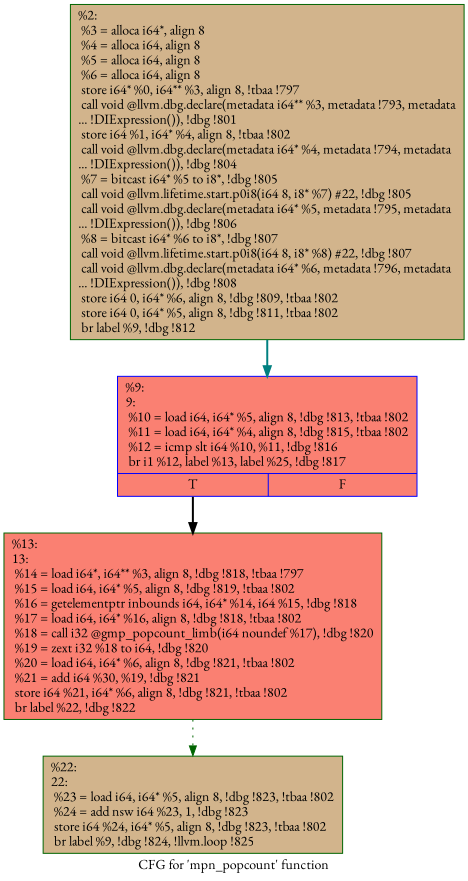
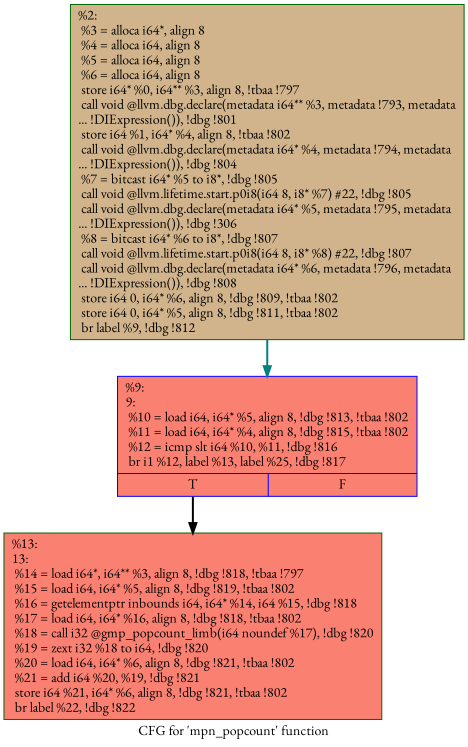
  digraph {
    fontname="EB Garamond"
    label="CFG for 'mpn_popcount' function"
    node [color=darkgreen fillcolor=tan fontname="EB Garamond" shape=record style=filled]
    edge [fontname="EB Garamond" style=bold]
-   n1 [label="{%2:\l  %3 = alloca i64*, align 8\l  %4 = alloca i64, align 8\l  %5 = alloca i64, align 8\l  %6 = alloca i64, align 8\l  store i64* %0, i64** %3, align 8, !tbaa !797\l  call void @llvm.dbg.declare(metadata i64** %3, metadata !793, metadata\l... !DIExpression()), !dbg !801\l  store i64 %1, i64* %4, align 8, !tbaa !802\l  call void @llvm.dbg.declare(metadata i64* %4, metadata !794, metadata\l... !DIExpression()), !dbg !804\l  %7 = bitcast i64* %5 to i8*, !dbg !805\l  call void @llvm.lifetime.start.p0i8(i64 8, i8* %7) #22, !dbg !805\l  call void @llvm.dbg.declare(metadata i64* %5, metadata !795, metadata\l... !DIExpression()), !dbg !806\l  %8 = bitcast i64* %6 to i8*, !dbg !807\l  call void @llvm.lifetime.start.p0i8(i64 8, i8* %8) #22, !dbg !807\l  call void @llvm.dbg.declare(metadata i64* %6, metadata !796, metadata\l... !DIExpression()), !dbg !808\l  store i64 0, i64* %6, align 8, !dbg !809, !tbaa !802\l  store i64 0, i64* %5, align 8, !dbg !811, !tbaa !802\l  br label %9, !dbg !812\l}"]
+   n1 [label="{%2:\l  %3 = alloca i64*, align 8\l  %4 = alloca i64, align 8\l  %5 = alloca i64, align 8\l  %6 = alloca i64, align 8\l  store i64* %0, i64** %3, align 8, !tbaa !797\l  call void @llvm.dbg.declare(metadata i64** %3, metadata !793, metadata\l... !DIExpression()), !dbg !801\l  store i64 %1, i64* %4, align 8, !tbaa !802\l  call void @llvm.dbg.declare(metadata i64* %4, metadata !794, metadata\l... !DIExpression()), !dbg !804\l  %7 = bitcast i64* %5 to i8*, !dbg !805\l  call void @llvm.lifetime.start.p0i8(i64 8, i8* %7) #22, !dbg !805\l  call void @llvm.dbg.declare(metadata i64* %5, metadata !795, metadata\l... !DIExpression()), !dbg !306\l  %8 = bitcast i64* %6 to i8*, !dbg !807\l  call void @llvm.lifetime.start.p0i8(i64 8, i8* %8) #22, !dbg !807\l  call void @llvm.dbg.declare(metadata i64* %6, metadata !796, metadata\l... !DIExpression()), !dbg !808\l  store i64 0, i64* %6, align 8, !dbg !809, !tbaa !802\l  store i64 0, i64* %5, align 8, !dbg !811, !tbaa !802\l  br label %9, !dbg !812\l}"]
    n2 [color=blue fillcolor=salmon label="{%9:\l9:                                                \l  %10 = load i64, i64* %5, align 8, !dbg !813, !tbaa !802\l  %11 = load i64, i64* %4, align 8, !dbg !815, !tbaa !802\l  %12 = icmp slt i64 %10, %11, !dbg !816\l  br i1 %12, label %13, label %25, !dbg !817\l|{<s0>T|<s1>F}}"]
-   n3 [fillcolor=salmon label="{%13:\l13:                                               \l  %14 = load i64*, i64** %3, align 8, !dbg !818, !tbaa !797\l  %15 = load i64, i64* %5, align 8, !dbg !819, !tbaa !802\l  %16 = getelementptr inbounds i64, i64* %14, i64 %15, !dbg !818\l  %17 = load i64, i64* %16, align 8, !dbg !818, !tbaa !802\l  %18 = call i32 @gmp_popcount_limb(i64 noundef %17), !dbg !820\l  %19 = zext i32 %18 to i64, !dbg !820\l  %20 = load i64, i64* %6, align 8, !dbg !821, !tbaa !802\l  %21 = add i64 %30, %19, !dbg !821\l  store i64 %21, i64* %6, align 8, !dbg !821, !tbaa !802\l  br label %22, !dbg !822\l}"]
-   n4 [label="{%22:\l22:                                               \l  %23 = load i64, i64* %5, align 8, !dbg !823, !tbaa !802\l  %24 = add nsw i64 %23, 1, !dbg !823\l  store i64 %24, i64* %5, align 8, !dbg !823, !tbaa !802\l  br label %9, !dbg !824, !llvm.loop !825\l}"]
+   n3 [fillcolor=salmon label="{%13:\l13:                                               \l  %14 = load i64*, i64** %3, align 8, !dbg !818, !tbaa !797\l  %15 = load i64, i64* %5, align 8, !dbg !819, !tbaa !802\l  %16 = getelementptr inbounds i64, i64* %14, i64 %15, !dbg !818\l  %17 = load i64, i64* %16, align 8, !dbg !818, !tbaa !802\l  %18 = call i32 @gmp_popcount_limb(i64 noundef %17), !dbg !820\l  %19 = zext i32 %18 to i64, !dbg !820\l  %20 = load i64, i64* %6, align 8, !dbg !821, !tbaa !802\l  %21 = add i64 %20, %19, !dbg !821\l  store i64 %21, i64* %6, align 8, !dbg !821, !tbaa !802\l  br label %22, !dbg !822\l}"]
    n1 -> n2 [color=teal]
    n2 -> n3 [color=black tailport=s0]
-   n3 -> n4 [color=darkgreen style=dotted]
  }
